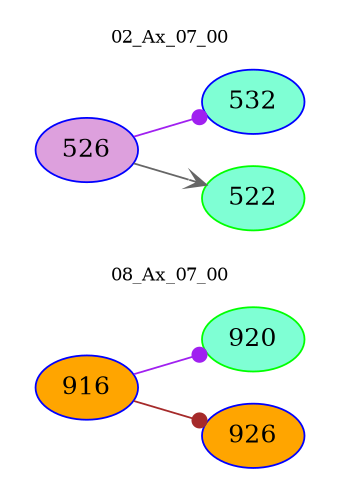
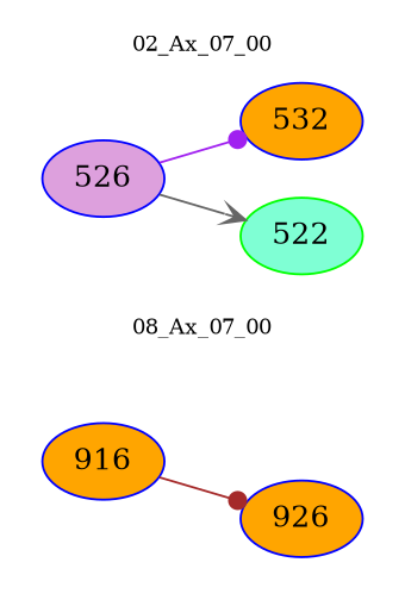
  digraph {
    rankdir=LR
    node [color=blue fillcolor=orange style=filled]
    edge [arrowhead=dot color=purple]
    n1 [label=916]
    n2 [label=926]
-   n3 [color=green fillcolor=aquamarine label=920]
    n4 [fillcolor=plum label=526]
    n5 [color=green fillcolor=aquamarine label=522]
-   n6 [fillcolor=aquamarine label=532]
+   n6 [label=532]
    subgraph cluster_1 {
      color=white
      fontsize=10
      label="08_Ax_07_00"
      n1
      n2
-     n3
    }
    subgraph cluster_2 {
      color=white
      fontsize=10
      label="02_Ax_07_00"
      n4
      n5
      n6
    }
    n1 -> n2 [color=brown]
-   n1 -> n3
    n4 -> n5 [arrowhead=vee color=gray40]
    n4 -> n6
  }
